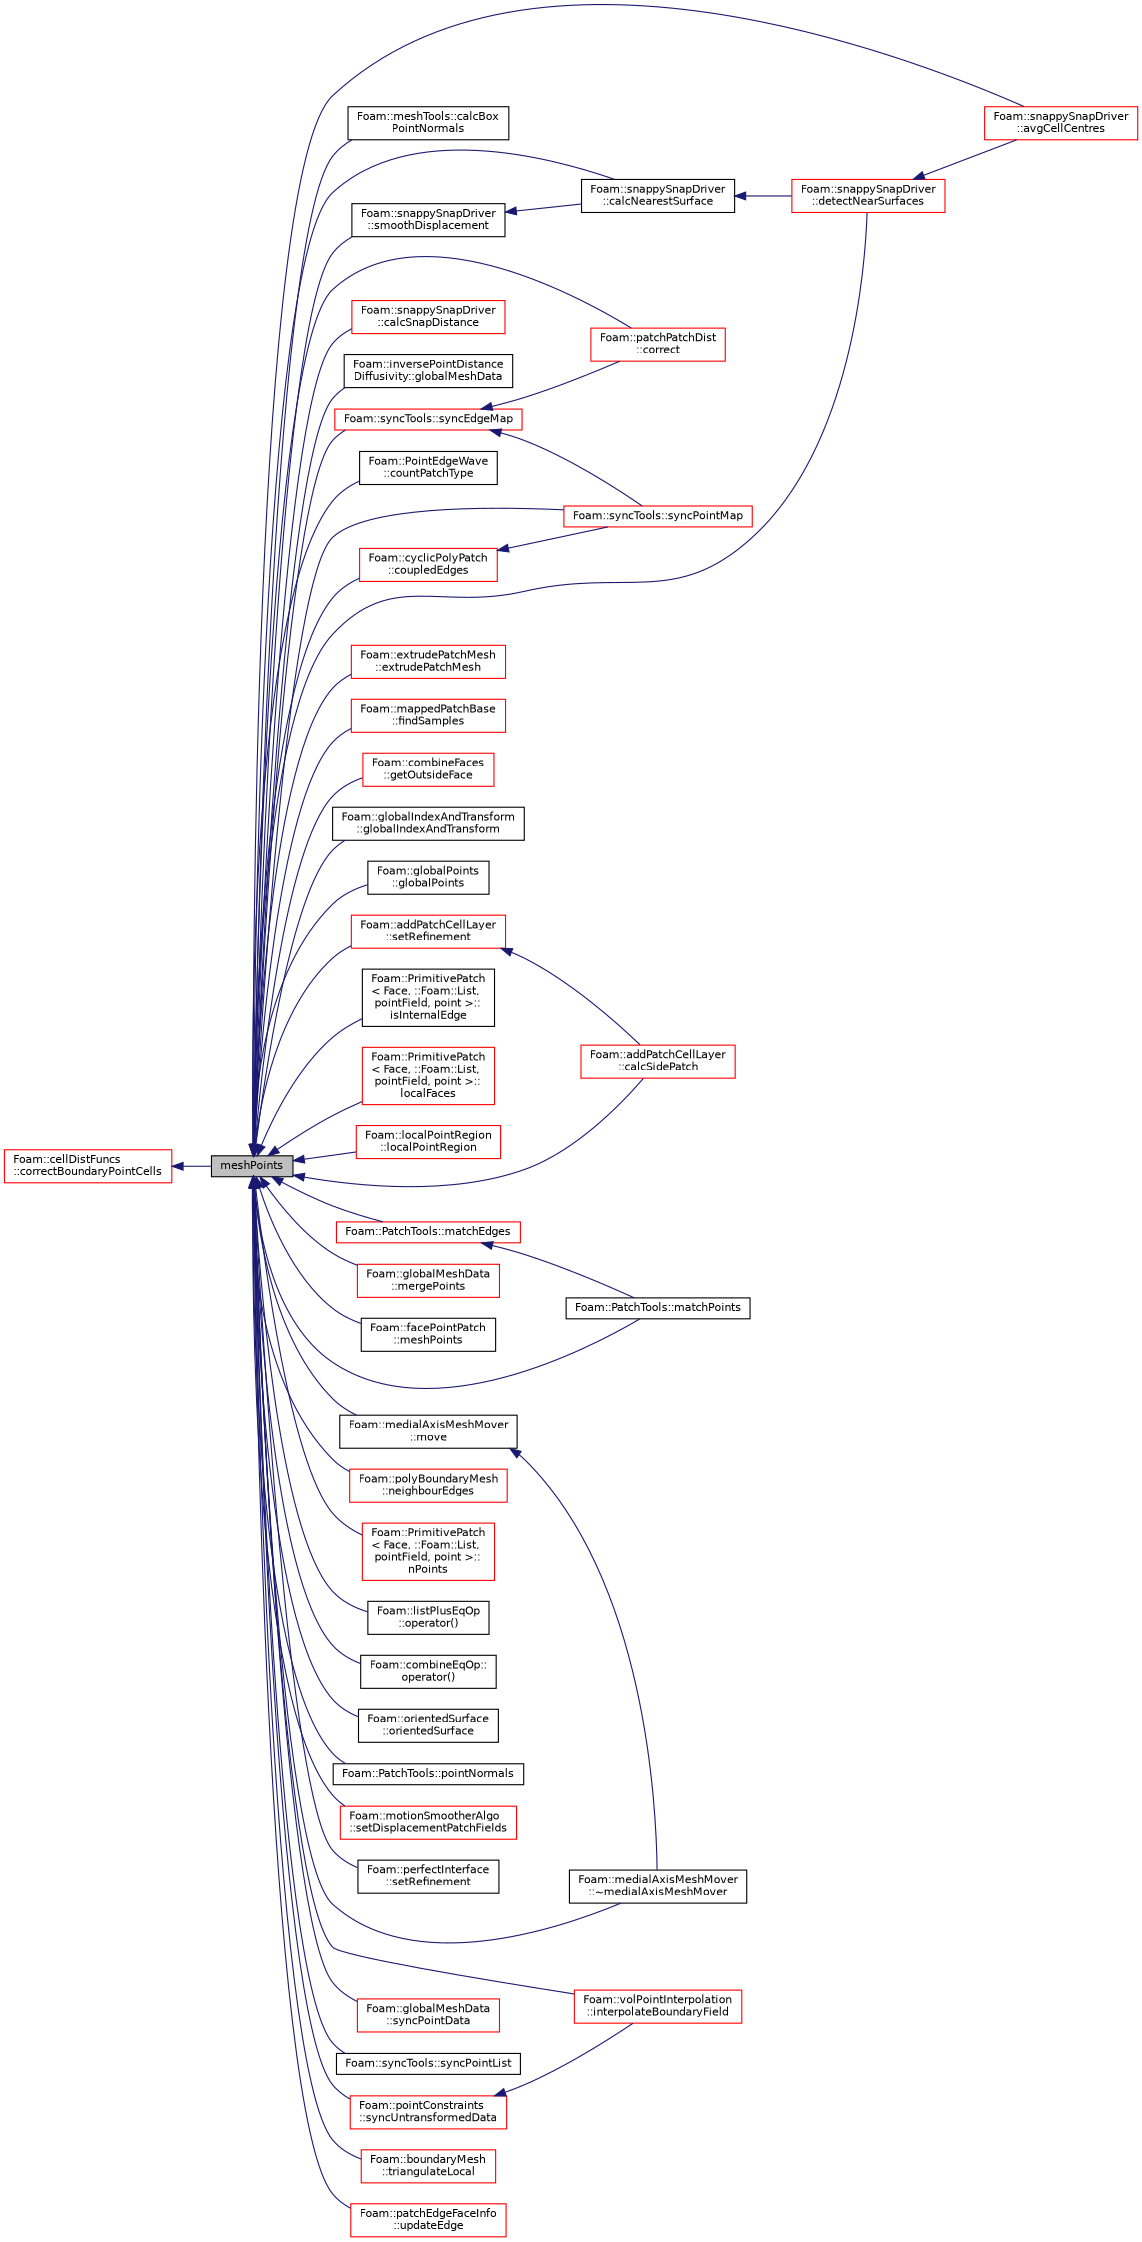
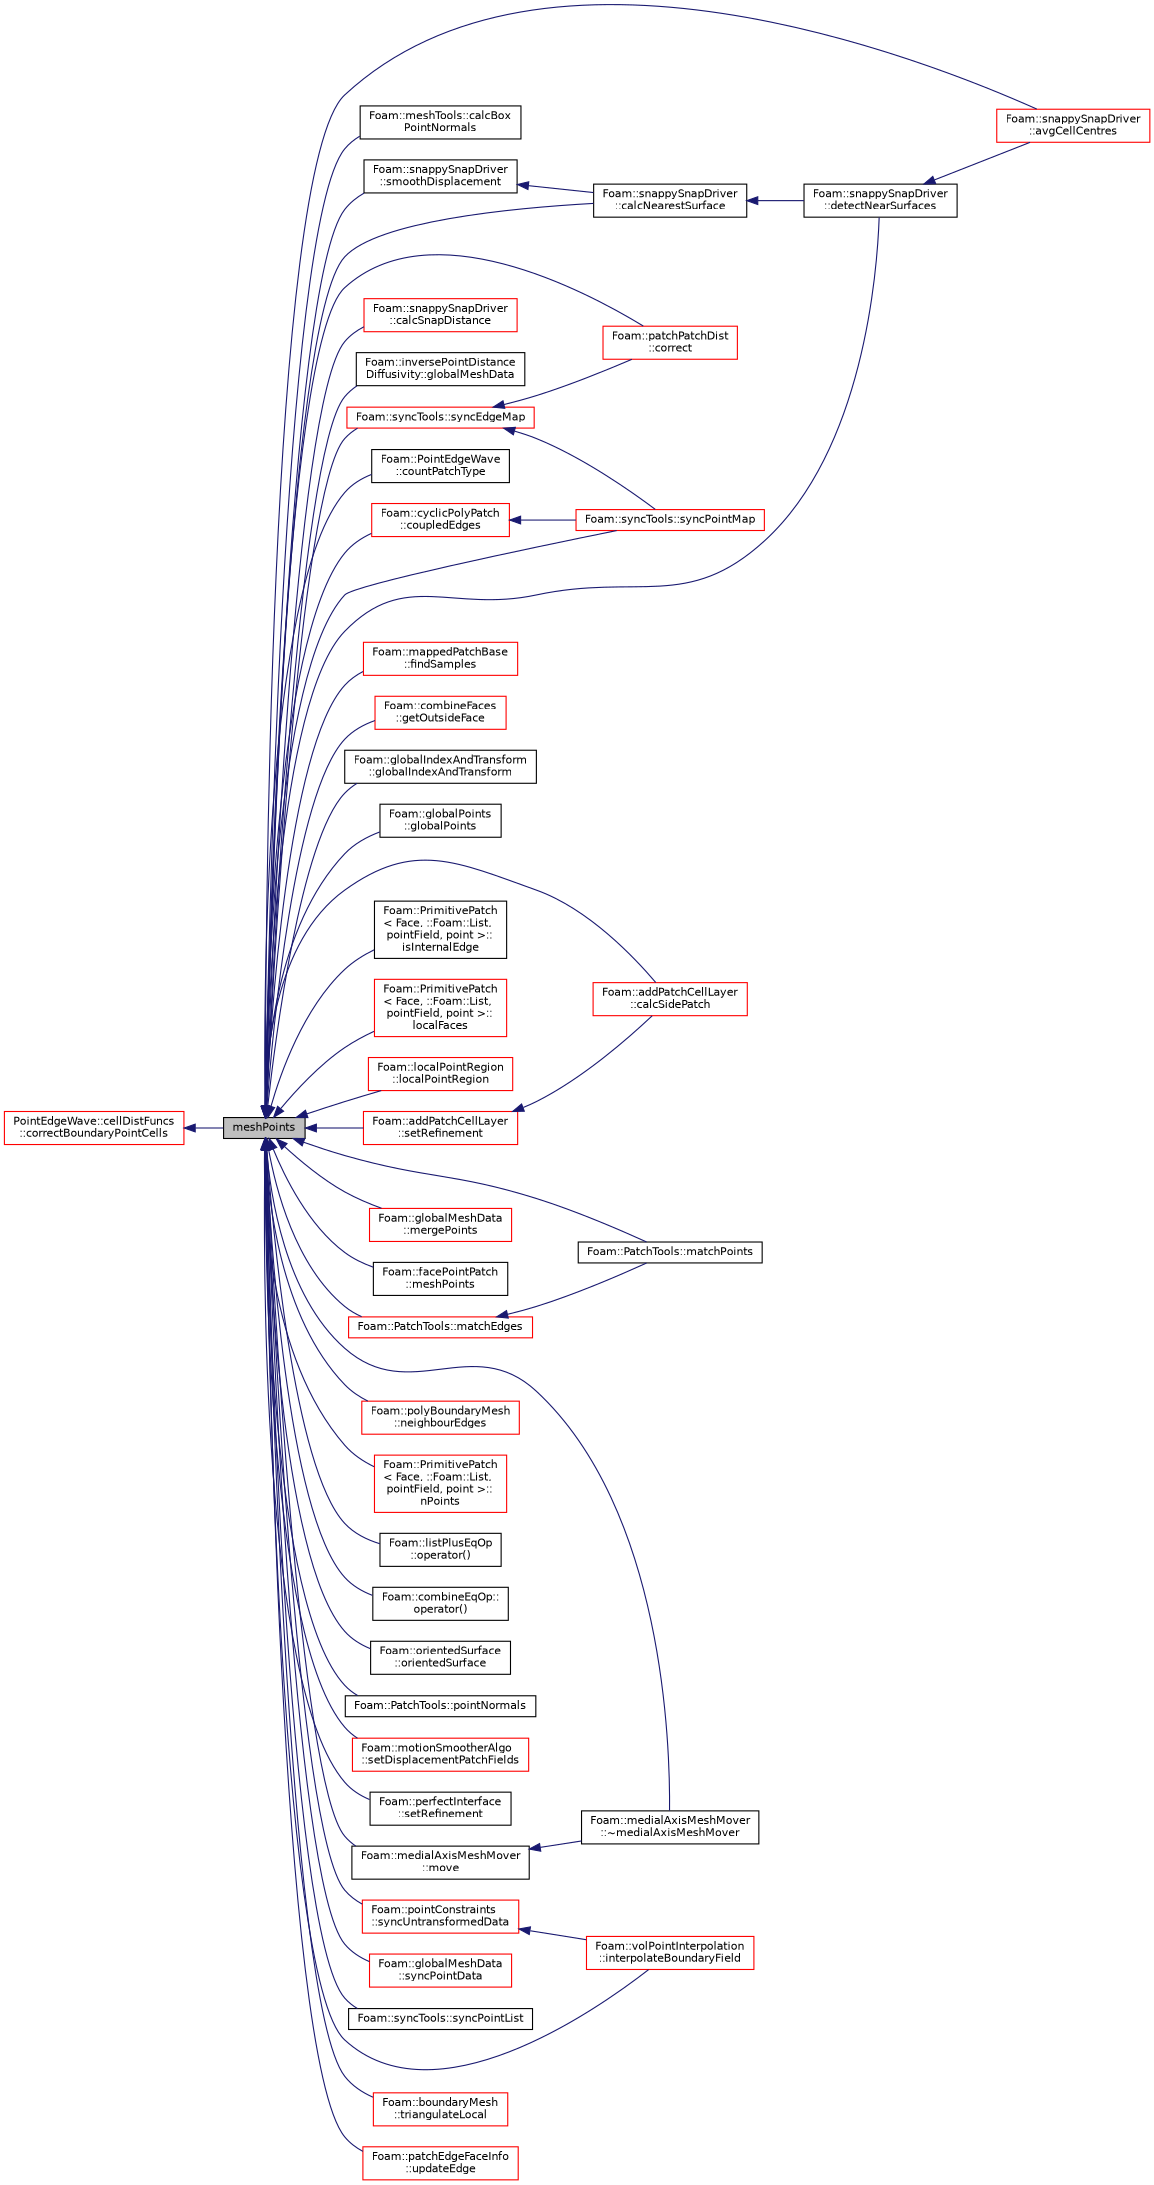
  digraph {
    rankdir=LR
    node [color=red fontname=Helvetica fontsize=10 shape=record]
    edge [color=midnightblue dir=back fontname=Helvetica fontsize=10 labelfontname=Helvetica labelfontsize=10 style=solid]
    n1 [color=black fillcolor=grey75 fontcolor=black height=0.2 label=meshPoints style=filled width=0.4]
    n2 [height=0.2 label="Foam::snappySnapDriver\l::avgCellCentres" width=0.4]
    n3 [color=black height=0.2 label="Foam::meshTools::calcBox\lPointNormals" width=0.4]
    n4 [color=black height=0.2 label="Foam::snappySnapDriver\l::calcNearestSurface" width=0.4]
-   n5 [height=0.2 label="Foam::snappySnapDriver\l::detectNearSurfaces" width=0.4]
+   n5 [color=black height=0.2 label="Foam::snappySnapDriver\l::detectNearSurfaces" width=0.4]
    n6 [height=0.2 label="Foam::addPatchCellLayer\l::calcSidePatch" width=0.4]
    n7 [height=0.2 label="Foam::snappySnapDriver\l::calcSnapDistance" width=0.4]
    n8 [color=black height=0.2 label="Foam::inversePointDistance\lDiffusivity::globalMeshData" width=0.4]
    n9 [height=0.2 label="Foam::patchPatchDist\l::correct" width=0.4]
    n10 [color=black height=0.2 label="Foam::PointEdgeWave\l::countPatchType" width=0.4]
    n11 [height=0.2 label="Foam::cyclicPolyPatch\l::coupledEdges" width=0.4]
    n12 [height=0.2 label="Foam::syncTools::syncEdgeMap" width=0.4]
    n13 [height=0.2 label="Foam::syncTools::syncPointMap" width=0.4]
-   n14 [height=0.2 label="Foam::extrudePatchMesh\l::extrudePatchMesh" width=0.4]
    n15 [height=0.2 label="Foam::mappedPatchBase\l::findSamples" width=0.4]
    n16 [height=0.2 label="Foam::combineFaces\l::getOutsideFace" width=0.4]
    n17 [color=black height=0.2 label="Foam::globalIndexAndTransform\l::globalIndexAndTransform" width=0.4]
    n18 [color=black height=0.2 label="Foam::globalPoints\l::globalPoints" width=0.4]
    n19 [height=0.2 label="Foam::volPointInterpolation\l::interpolateBoundaryField" width=0.4]
    n20 [color=black height=0.2 label="Foam::PrimitivePatch\l\< Face, ::Foam::List,\l pointField, point \>::\lisInternalEdge" width=0.4]
    n21 [height=0.2 label="Foam::PrimitivePatch\l\< Face, ::Foam::List,\l pointField, point \>::\llocalFaces" width=0.4]
    n22 [height=0.2 label="Foam::localPointRegion\l::localPointRegion" width=0.4]
    n23 [height=0.2 label="Foam::PatchTools::matchEdges" width=0.4]
    n24 [color=black height=0.2 label="Foam::PatchTools::matchPoints" width=0.4]
    n25 [height=0.2 label="Foam::globalMeshData\l::mergePoints" width=0.4]
    n26 [color=black height=0.2 label="Foam::facePointPatch\l::meshPoints" width=0.4]
    n27 [color=black height=0.2 label="Foam::medialAxisMeshMover\l::move" width=0.4]
    n28 [color=black height=0.2 label="Foam::medialAxisMeshMover\l::~medialAxisMeshMover" width=0.4]
    n29 [height=0.2 label="Foam::polyBoundaryMesh\l::neighbourEdges" width=0.4]
    n30 [height=0.2 label="Foam::PrimitivePatch\l\< Face, ::Foam::List,\l pointField, point \>::\lnPoints" width=0.4]
    n31 [color=black height=0.2 label="Foam::listPlusEqOp\l::operator()" width=0.4]
    n32 [color=black height=0.2 label="Foam::combineEqOp::\loperator()" width=0.4]
    n33 [color=black height=0.2 label="Foam::orientedSurface\l::orientedSurface" width=0.4]
    n34 [color=black height=0.2 label="Foam::PatchTools::pointNormals" width=0.4]
    n35 [height=0.2 label="Foam::motionSmootherAlgo\l::setDisplacementPatchFields" width=0.4]
    n36 [color=black height=0.2 label="Foam::perfectInterface\l::setRefinement" width=0.4]
    n37 [height=0.2 label="Foam::addPatchCellLayer\l::setRefinement" width=0.4]
    n38 [color=black height=0.2 label="Foam::snappySnapDriver\l::smoothDisplacement" width=0.4]
    n39 [height=0.2 label="Foam::globalMeshData\l::syncPointData" width=0.4]
    n40 [color=black height=0.2 label="Foam::syncTools::syncPointList" width=0.4]
    n41 [height=0.2 label="Foam::pointConstraints\l::syncUntransformedData" width=0.4]
    n42 [height=0.2 label="Foam::boundaryMesh\l::triangulateLocal" width=0.4]
    n43 [height=0.2 label="Foam::patchEdgeFaceInfo\l::updateEdge" width=0.4]
-   n44 [height=0.2 label="Foam::cellDistFuncs\l::correctBoundaryPointCells" width=0.4]
+   n44 [height=0.2 label="PointEdgeWave::cellDistFuncs\l::correctBoundaryPointCells" width=0.4]
    n1 -> n2
    n1 -> n3
    n1 -> n4
    n1 -> n5
    n1 -> n6
    n1 -> n7
    n1 -> n8
    n1 -> n9
    n1 -> n10
    n1 -> n11
    n1 -> n12
    n1 -> n13
-   n1 -> n14
    n1 -> n15
    n1 -> n16
    n1 -> n17
    n1 -> n18
    n1 -> n19
    n1 -> n20
    n1 -> n21
    n1 -> n22
    n1 -> n23
    n1 -> n24
    n1 -> n25
    n1 -> n26
    n1 -> n27
    n1 -> n28
    n1 -> n29
    n1 -> n30
    n1 -> n31
    n1 -> n32
    n1 -> n33
    n1 -> n34
    n1 -> n35
    n1 -> n36
    n1 -> n37
    n1 -> n38
    n1 -> n39
    n1 -> n40
    n1 -> n41
    n1 -> n42
    n1 -> n43
    n4 -> n5
    n5 -> n2
    n11 -> n13
    n12 -> n9
    n12 -> n13
    n23 -> n24
    n27 -> n28
    n37 -> n6
    n38 -> n4
    n41 -> n19
    n44 -> n1
  }
